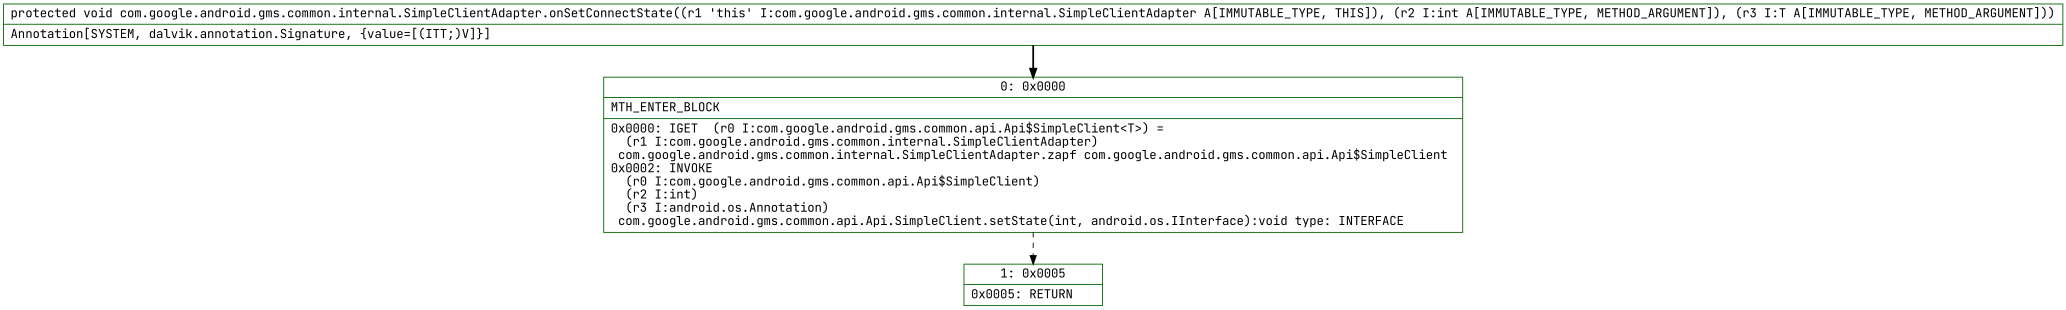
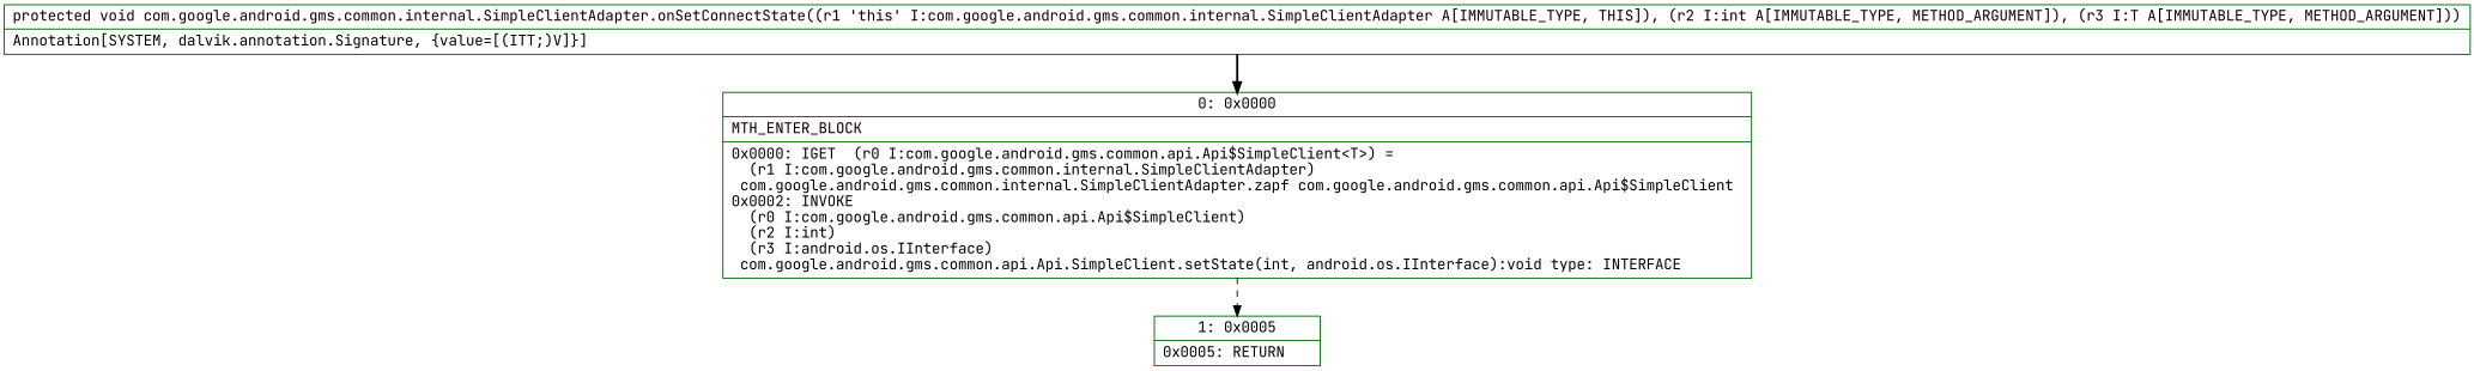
  digraph {
    fontname="JetBrains Mono"
    node [shape=record color=darkgreen fontname="JetBrains Mono"]
    edge [fontname="JetBrains Mono"]
-   n1 [label="{0\:\ 0x0000|MTH_ENTER_BLOCK\l|0x0000: IGET  (r0 I:com.google.android.gms.common.api.Api$SimpleClient\<T\>) = \l  (r1 I:com.google.android.gms.common.internal.SimpleClientAdapter)\l com.google.android.gms.common.internal.SimpleClientAdapter.zapf com.google.android.gms.common.api.Api$SimpleClient \l0x0002: INVOKE  \l  (r0 I:com.google.android.gms.common.api.Api$SimpleClient)\l  (r2 I:int)\l  (r3 I:android.os.Annotation)\l com.google.android.gms.common.api.Api.SimpleClient.setState(int, android.os.IInterface):void type: INTERFACE \l}"]
+   n1 [label="{0\:\ 0x0000|MTH_ENTER_BLOCK\l|0x0000: IGET  (r0 I:com.google.android.gms.common.api.Api$SimpleClient\<T\>) = \l  (r1 I:com.google.android.gms.common.internal.SimpleClientAdapter)\l com.google.android.gms.common.internal.SimpleClientAdapter.zapf com.google.android.gms.common.api.Api$SimpleClient \l0x0002: INVOKE  \l  (r0 I:com.google.android.gms.common.api.Api$SimpleClient)\l  (r2 I:int)\l  (r3 I:android.os.IInterface)\l com.google.android.gms.common.api.Api.SimpleClient.setState(int, android.os.IInterface):void type: INTERFACE \l}"]
    n2 [label="{1\:\ 0x0005|0x0005: RETURN   \l}"]
    n3 [label="{protected void com.google.android.gms.common.internal.SimpleClientAdapter.onSetConnectState((r1 'this' I:com.google.android.gms.common.internal.SimpleClientAdapter A[IMMUTABLE_TYPE, THIS]), (r2 I:int A[IMMUTABLE_TYPE, METHOD_ARGUMENT]), (r3 I:T A[IMMUTABLE_TYPE, METHOD_ARGUMENT]))  | Annotation[SYSTEM, dalvik.annotation.Signature, \{value=[(ITT;)V]\}]\l}"]
    n1 -> n2 [style=dashed]
    n3 -> n1 [style=bold]
  }
